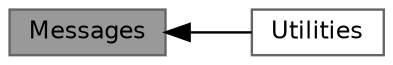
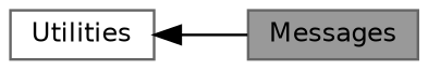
  digraph {
    rankdir=LR
    node [fontname=Helvetica fontsize=10 shape=box style=filled]
    n1 [color=gray40 fillcolor=grey60 fontcolor=black height=0.2 label=Messages width=0.4]
    n2 [color=grey40 fillcolor=white height=0.2 label=Utilities width=0.4]
-   n1 -> n2 [dir=back fontname=Helvetica fontsize=10 labelfontname=Helvetica labelfontsize=10 shape=plaintext style=solid]
+   n2 -> n1 [dir=back fontname=Helvetica fontsize=10 labelfontname=Helvetica labelfontsize=10 shape=plaintext style=solid]
  }
